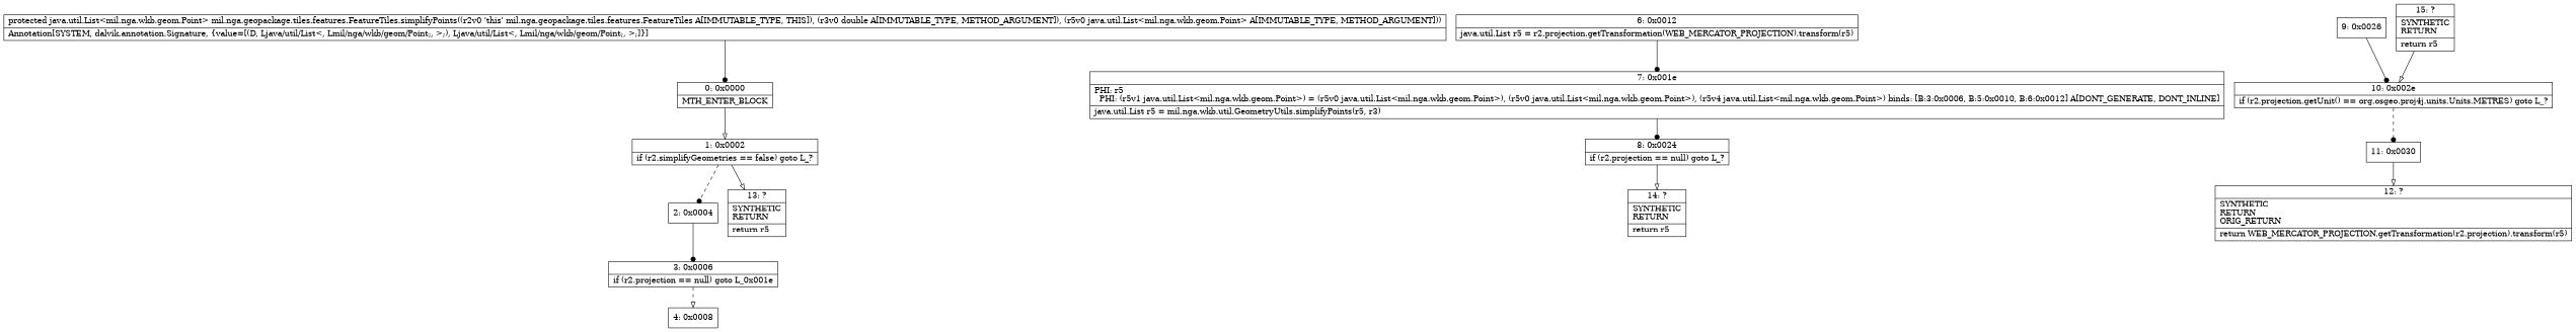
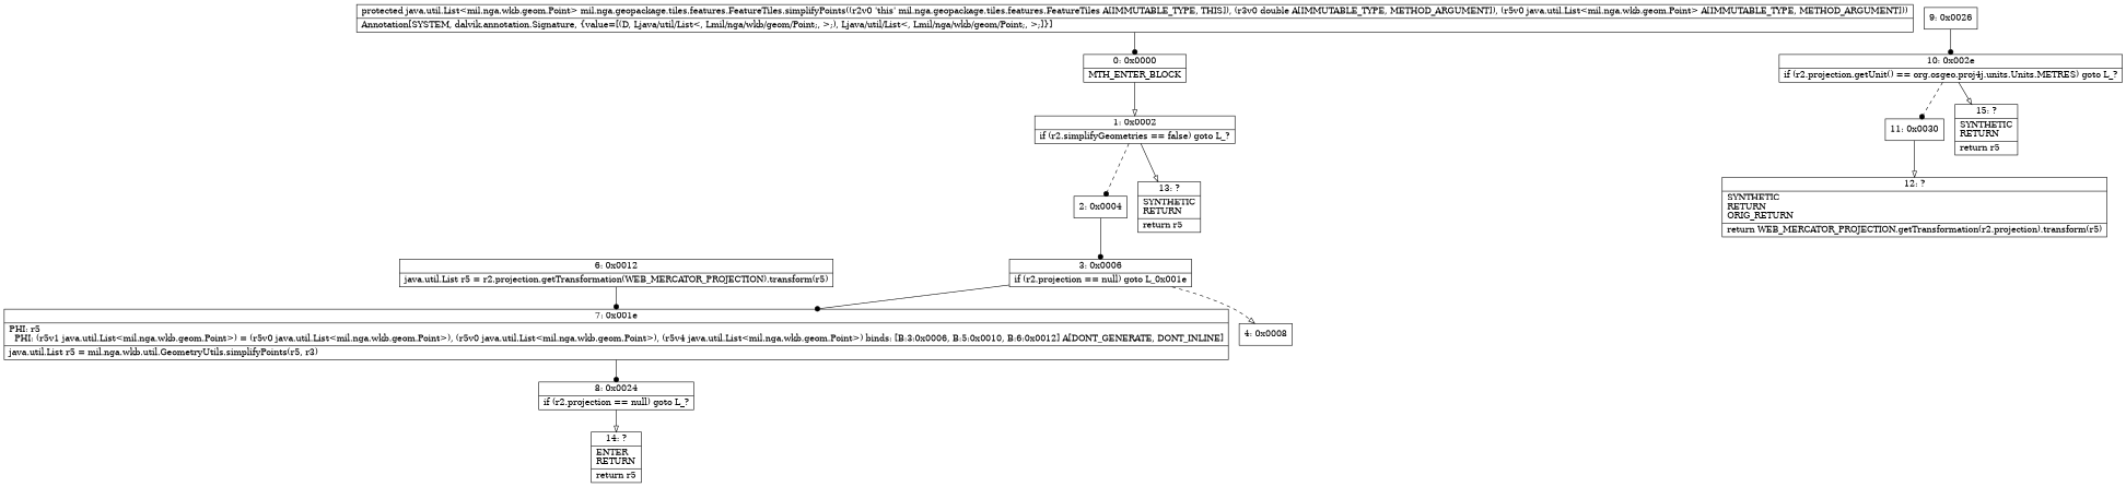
  digraph {
    node [shape=record]
    edge [arrowhead=dot]
    n1 [label="{0\:\ 0x0000|MTH_ENTER_BLOCK\l}"]
    n2 [label="{1\:\ 0x0002|if (r2.simplifyGeometries == false) goto L_?\l}"]
    n3 [label="{2\:\ 0x0004}"]
    n4 [label="{13\:\ ?|SYNTHETIC\lRETURN\l|return r5\l}"]
    n5 [label="{3\:\ 0x0006|if (r2.projection == null) goto L_0x001e\l}"]
    n6 [label="{4\:\ 0x0008}"]
    n7 [label="{7\:\ 0x001e|PHI: r5 \l  PHI: (r5v1 java.util.List\<mil.nga.wkb.geom.Point\>) = (r5v0 java.util.List\<mil.nga.wkb.geom.Point\>), (r5v0 java.util.List\<mil.nga.wkb.geom.Point\>), (r5v4 java.util.List\<mil.nga.wkb.geom.Point\>) binds: [B:3:0x0006, B:5:0x0010, B:6:0x0012] A[DONT_GENERATE, DONT_INLINE]\l|java.util.List r5 = mil.nga.wkb.util.GeometryUtils.simplifyPoints(r5, r3)\l}"]
    n8 [label="{8\:\ 0x0024|if (r2.projection == null) goto L_?\l}"]
    n9 [label="{6\:\ 0x0012|java.util.List r5 = r2.projection.getTransformation(WEB_MERCATOR_PROJECTION).transform(r5)\l}"]
-   n10 [label="{14\:\ ?|SYNTHETIC\lRETURN\l|return r5\l}"]
+   n10 [label="{14\:\ ?|ENTER\lRETURN\l|return r5\l}"]
    n11 [label="{9\:\ 0x0026}"]
    n12 [label="{10\:\ 0x002e|if (r2.projection.getUnit() == org.osgeo.proj4j.units.Units.METRES) goto L_?\l}"]
    n13 [label="{11\:\ 0x0030}"]
    n14 [label="{15\:\ ?|SYNTHETIC\lRETURN\l|return r5\l}"]
    n15 [label="{12\:\ ?|SYNTHETIC\lRETURN\lORIG_RETURN\l|return WEB_MERCATOR_PROJECTION.getTransformation(r2.projection).transform(r5)\l}"]
    n16 [label="{protected java.util.List\<mil.nga.wkb.geom.Point\> mil.nga.geopackage.tiles.features.FeatureTiles.simplifyPoints((r2v0 'this' mil.nga.geopackage.tiles.features.FeatureTiles A[IMMUTABLE_TYPE, THIS]), (r3v0 double A[IMMUTABLE_TYPE, METHOD_ARGUMENT]), (r5v0 java.util.List\<mil.nga.wkb.geom.Point\> A[IMMUTABLE_TYPE, METHOD_ARGUMENT]))  | Annotation[SYSTEM, dalvik.annotation.Signature, \{value=[(D, Ljava\/util\/List\<, Lmil\/nga\/wkb\/geom\/Point;, \>;), Ljava\/util\/List\<, Lmil\/nga\/wkb\/geom\/Point;, \>;]\}]\l}"]
    n1 -> n2 [arrowhead=onormal]
    n2 -> n3 [style=dashed]
    n2 -> n4 [arrowhead=onormal]
    n3 -> n5
    n5 -> n6 [arrowhead=onormal style=dashed]
+   n5 -> n7
    n7 -> n8
    n8 -> n10 [arrowhead=onormal]
    n9 -> n7
    n11 -> n12
    n12 -> n13 [style=dashed]
-   n14 -> n12 [arrowhead=onormal]
+   n12 -> n14 [arrowhead=onormal]
    n13 -> n15 [arrowhead=onormal]
    n16 -> n1
  }
